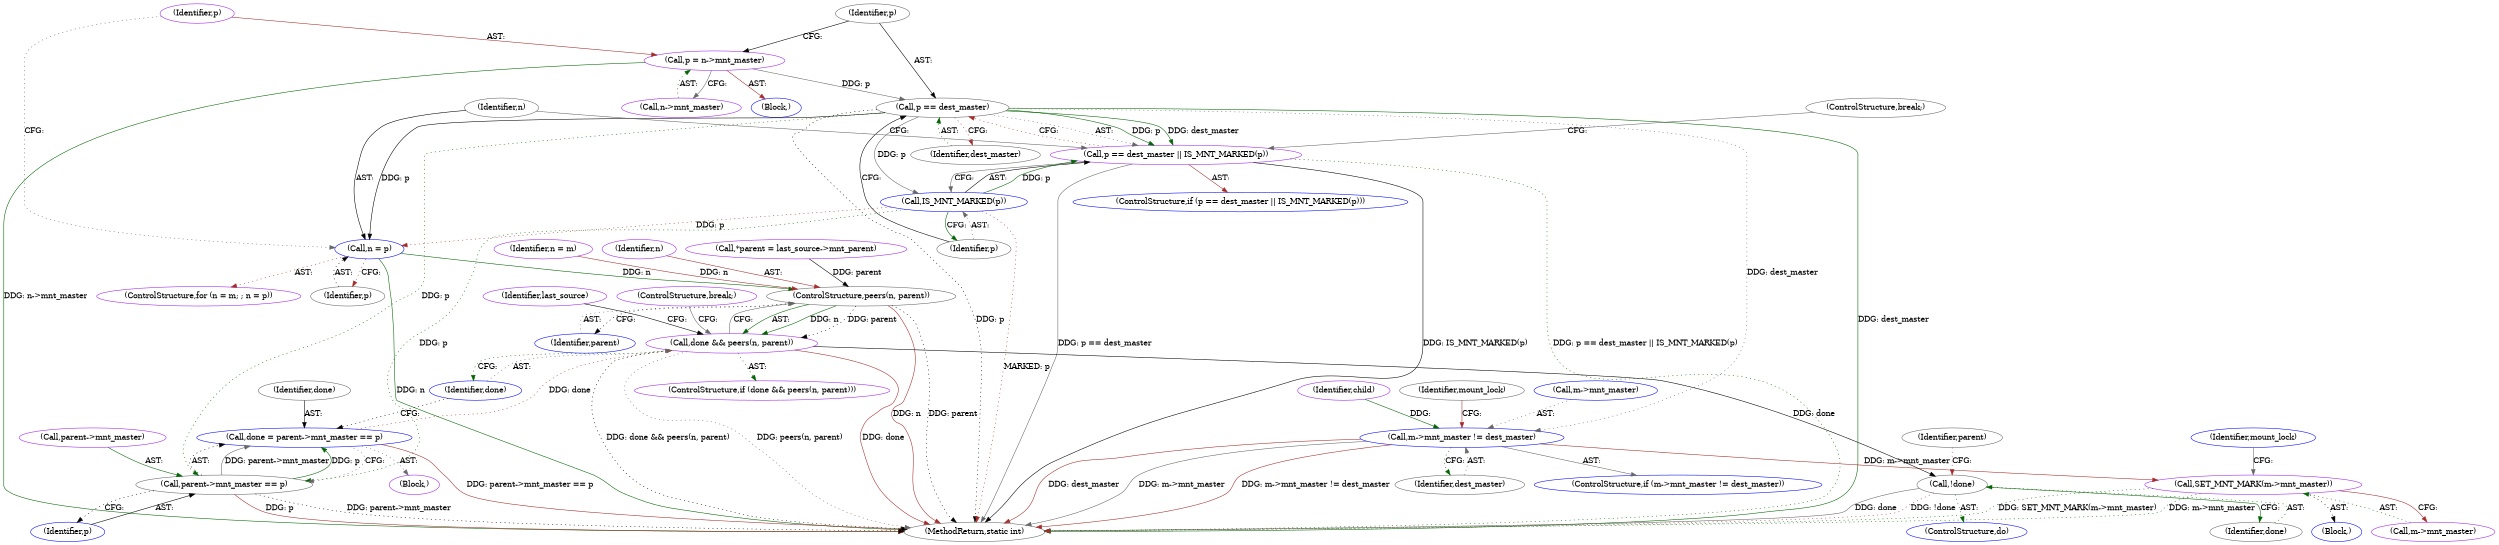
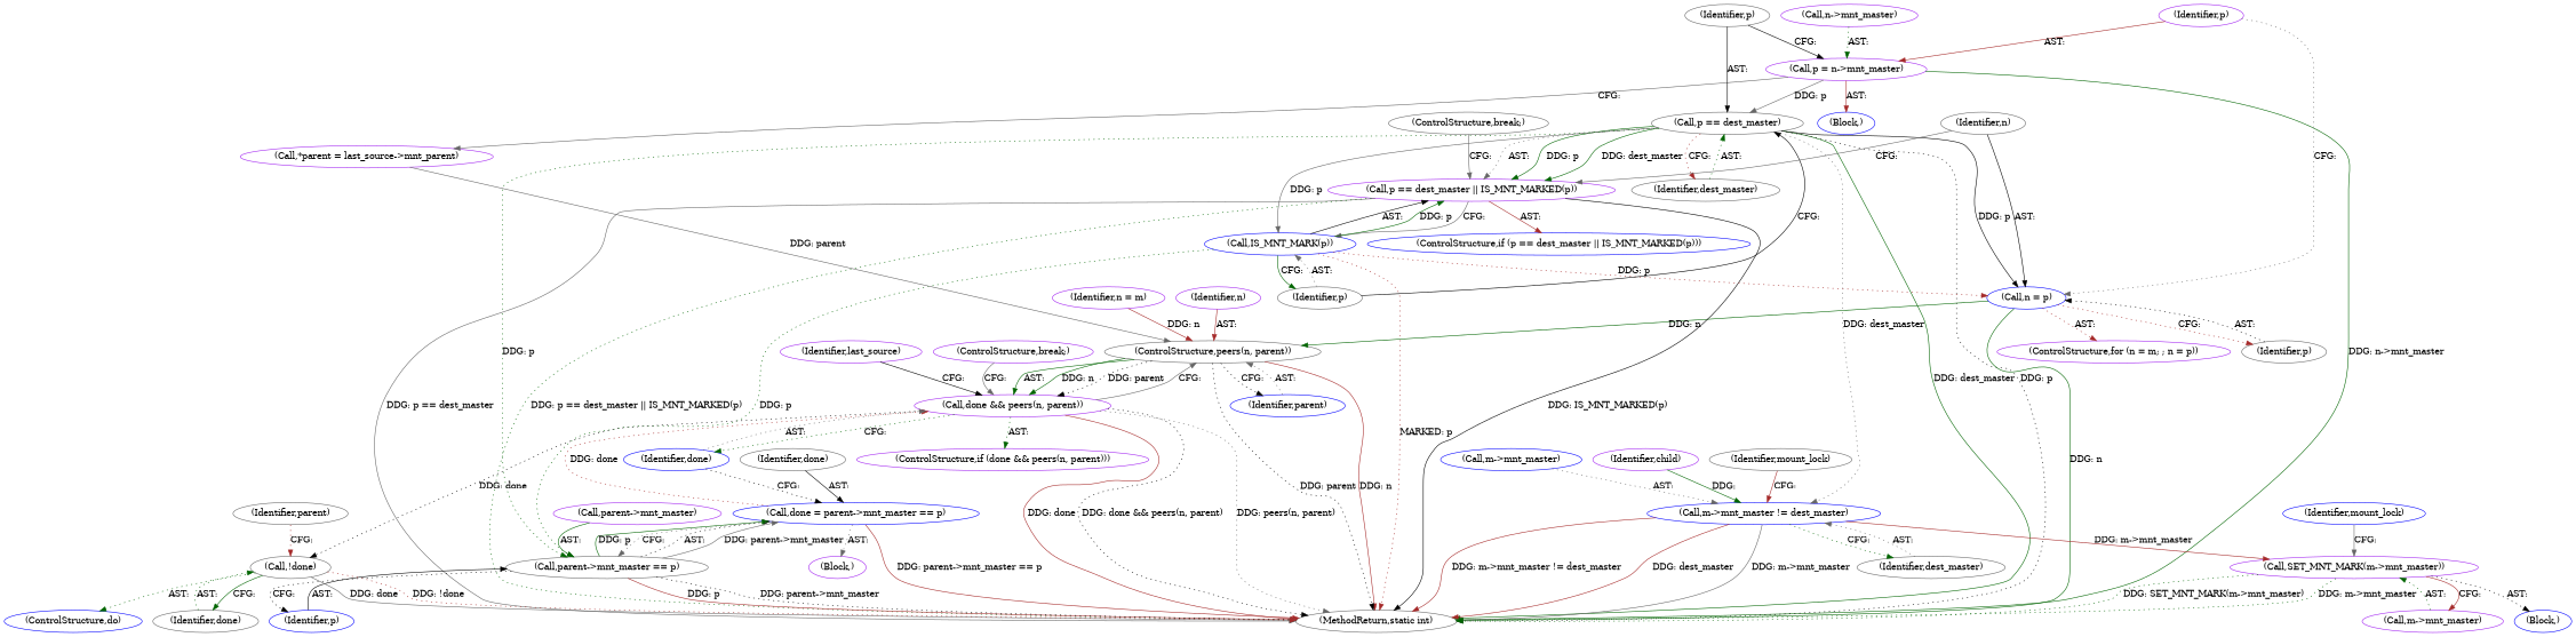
  digraph {
    node [color=purple]
    edge [color=darkgreen style=solid]
    n1 [label="(Call,p = n->mnt_master)"]
    n2 [color=gray40 label="(Call,p == dest_master)"]
    n3 [color=blue label="(Block,)"]
    n4 [label="(Call,n->mnt_master)"]
    n5 [color=gray40 label="(MethodReturn,static int)"]
    n6 [color=blue label="(Call,n = p)"]
    n7 [label="(Call,p == dest_master || IS_MNT_MARKED(p))"]
-   n8 [color=blue label="(Call,IS_MNT_MARKED(p))"]
+   n8 [color=blue label="(Call,IS_MNT_MARK(p))"]
    n9 [color=gray40 label="(Call,parent->mnt_master == p)"]
    n10 [color=blue label="(Call,m->mnt_master != dest_master)"]
    n11 [color=gray40 label="(Identifier,dest_master)"]
    n12 [color=gray40 label="(ControlStructure,peers(n, parent))"]
    n13 [color=gray40 label="(Identifier,p)"]
    n14 [label="(ControlStructure,for (n = m; ; n = p))"]
    n15 [color=blue label="(ControlStructure,if (p == dest_master || IS_MNT_MARKED(p)))"]
    n16 [color=gray40 label="(Identifier,p)"]
    n17 [color=blue label="(Call,done = parent->mnt_master == p)"]
    n18 [color=blue label="(Identifier,p)"]
    n19 [label="(Call,SET_MNT_MARK(m->mnt_master))"]
    n20 [color=gray40 label="(Identifier,dest_master)"]
-   n21 [color=blue label="(ControlStructure,if (m->mnt_master != dest_master))"]
    n22 [label="(Call,done && peers(n, parent))"]
    n23 [color=blue label="(Identifier,parent)"]
    n24 [color=gray40 label="(Call,!done)"]
    n25 [color=blue label="(Identifier,done)"]
    n26 [label="(ControlStructure,if (done && peers(n, parent)))"]
    n27 [color=gray40 label="(Identifier,done)"]
    n28 [color=blue label="(ControlStructure,do)"]
    n29 [label="(Block,)"]
    n30 [color=blue label="(Block,)"]
    n31 [label="(Call,m->mnt_master)"]
    n32 [label="(Identifier,child)"]
    n33 [label="(Identifier,last_source)"]
    n34 [color=gray40 label="(Identifier,n)"]
    n35 [color=blue label="(Identifier,mount_lock)"]
    n36 [label="(Identifier,n = m)"]
    n37 [color=gray40 label="(Identifier,p)"]
    n38 [label="(ControlStructure,break;)"]
    n39 [color=gray40 label="(Identifier,mount_lock)"]
    n40 [color=gray40 label="(Identifier,parent)"]
    n41 [label="(Identifier,p)"]
    n42 [color=gray40 label="(Identifier,done)"]
    n43 [label="(Identifier,n)"]
    n44 [label="(Call,parent->mnt_master)"]
    n45 [color=blue label="(Call,m->mnt_master)"]
    n46 [label="(Call,*parent = last_source->mnt_parent)"]
    n47 [color=gray40 label="(ControlStructure,break;)"]
    n1 -> n2 [color=gray40 label="DDG: p"]
    n1 -> n3 [color=brown label="AST: "]
-   n1 -> n4 [color=gray40 label="CFG: "]
+   n1 -> n46 [color=gray40 label="CFG: "]
    n1 -> n5 [label="DDG: n->mnt_master"]
    n2 -> n5 [label="DDG: dest_master"]
    n2 -> n5 [color=black label="DDG: p" style=dotted]
    n2 -> n6 [color=black label="DDG: p"]
    n2 -> n7 [color=gray40 label="AST: " style=dotted]
    n2 -> n7 [label="DDG: p"]
    n2 -> n7 [label="DDG: dest_master"]
    n2 -> n8 [color=gray40 label="DDG: p"]
    n2 -> n9 [label="DDG: p" style=dotted]
    n2 -> n10 [color=gray40 label="DDG: dest_master" style=dotted]
    n2 -> n11 [color=brown label="CFG: " style=dotted]
    n4 -> n1 [label="AST: " style=dotted]
    n6 -> n5 [label="DDG: n"]
    n6 -> n12 [label="DDG: n"]
    n6 -> n13 [color=brown label="CFG: " style=dotted]
    n6 -> n14 [color=brown label="AST: " style=dotted]
-   n7 -> n2 [color=brown label="CFG: " style=dotted]
    n7 -> n5 [color=gray40 label="DDG: p == dest_master"]
    n7 -> n5 [color=black label="DDG: IS_MNT_MARKED(p)"]
    n7 -> n5 [label="DDG: p == dest_master || IS_MNT_MARKED(p)" style=dotted]
    n7 -> n8 [color=gray40 label="CFG: "]
    n7 -> n15 [color=brown label="AST: "]
    n8 -> n5 [color=brown label="MARKED: p" style=dotted]
    n8 -> n6 [color=brown label="DDG: p" style=dotted]
    n8 -> n7 [color=black label="AST: "]
    n8 -> n7 [label="DDG: p"]
    n8 -> n9 [label="DDG: p" style=dotted]
    n8 -> n16 [label="CFG: "]
    n9 -> n5 [color=brown label="DDG: p"]
    n9 -> n5 [color=black label="DDG: parent->mnt_master" style=dotted]
    n9 -> n17 [color=black label="AST: " style=dotted]
    n9 -> n17 [color=gray40 label="DDG: parent->mnt_master"]
    n9 -> n17 [label="DDG: p"]
    n9 -> n18 [color=black label="CFG: " style=dotted]
    n10 -> n5 [color=brown label="DDG: dest_master"]
    n10 -> n5 [color=gray40 label="DDG: m->mnt_master"]
    n10 -> n5 [color=brown label="DDG: m->mnt_master != dest_master"]
    n10 -> n19 [color=brown label="DDG: m->mnt_master"]
    n10 -> n20 [label="CFG: " style=dotted]
-   n10 -> n21 [color=gray40 label="AST: "]
    n11 -> n2 [label="AST: " style=dotted]
    n12 -> n5 [color=brown label="DDG: n"]
    n12 -> n5 [color=black label="DDG: parent" style=dotted]
    n12 -> n22 [label="AST: "]
    n12 -> n22 [label="DDG: n"]
    n12 -> n22 [color=black label="DDG: parent" style=dotted]
    n12 -> n23 [color=black label="CFG: " style=dotted]
    n13 -> n6 [color=black label="AST: " style=dotted]
    n16 -> n2 [color=black label="CFG: "]
    n16 -> n8 [color=gray40 label="AST: " style=dotted]
    n17 -> n5 [color=brown label="DDG: parent->mnt_master == p"]
    n17 -> n9 [color=gray40 label="CFG: " style=dotted]
    n17 -> n22 [color=brown label="DDG: done" style=dotted]
    n17 -> n29 [color=gray40 label="AST: " style=dotted]
    n18 -> n9 [color=black label="AST: "]
    n19 -> n5 [label="DDG: m->mnt_master" style=dotted]
    n19 -> n5 [label="DDG: SET_MNT_MARK(m->mnt_master)" style=dotted]
    n19 -> n30 [color=black label="AST: " style=dotted]
    n19 -> n31 [color=brown label="CFG: "]
    n20 -> n10 [color=gray40 label="AST: " style=dotted]
    n22 -> n5 [color=black label="DDG: done && peers(n, parent)" style=dotted]
    n22 -> n5 [color=gray40 label="DDG: peers(n, parent)" style=dotted]
    n22 -> n5 [color=brown label="DDG: done"]
    n22 -> n12 [color=gray40 label="CFG: "]
-   n22 -> n24 [color=black label="DDG: done"]
+   n22 -> n24 [color=black label="DDG: done" style=dotted]
    n22 -> n25 [label="CFG: " style=dotted]
    n22 -> n26 [label="AST: " style=dotted]
    n23 -> n12 [color=gray40 label="AST: " style=dotted]
    n24 -> n5 [color=gray40 label="DDG: done"]
    n24 -> n5 [color=brown label="DDG: !done" style=dotted]
    n24 -> n27 [label="CFG: "]
    n24 -> n28 [label="AST: " style=dotted]
    n25 -> n17 [color=black label="CFG: " style=dotted]
    n25 -> n22 [color=gray40 label="AST: " style=dotted]
    n27 -> n24 [label="AST: " style=dotted]
    n31 -> n19 [label="AST: " style=dotted]
    n32 -> n10 [label="DDG: "]
    n33 -> n22 [color=black label="CFG: "]
    n34 -> n6 [color=black label="AST: "]
    n34 -> n7 [color=gray40 label="CFG: "]
    n35 -> n19 [color=gray40 label="CFG: "]
    n36 -> n12 [color=brown label="DDG: n"]
    n37 -> n1 [color=black label="CFG: "]
    n37 -> n2 [color=black label="AST: "]
    n38 -> n22 [color=gray40 label="CFG: "]
    n39 -> n10 [color=brown label="CFG: "]
    n40 -> n24 [color=brown label="CFG: " style=dotted]
    n41 -> n1 [color=brown label="AST: "]
    n41 -> n6 [color=gray40 label="CFG: " style=dotted]
    n42 -> n17 [color=black label="AST: "]
    n43 -> n12 [color=brown label="AST: "]
    n44 -> n9 [label="AST: "]
    n45 -> n10 [color=gray40 label="AST: " style=dotted]
-   n46 -> n12 [color=black label="DDG: parent"]
+   n46 -> n12 [color=gray40 label="DDG: parent"]
    n47 -> n7 [color=gray40 label="CFG: "]
  }
